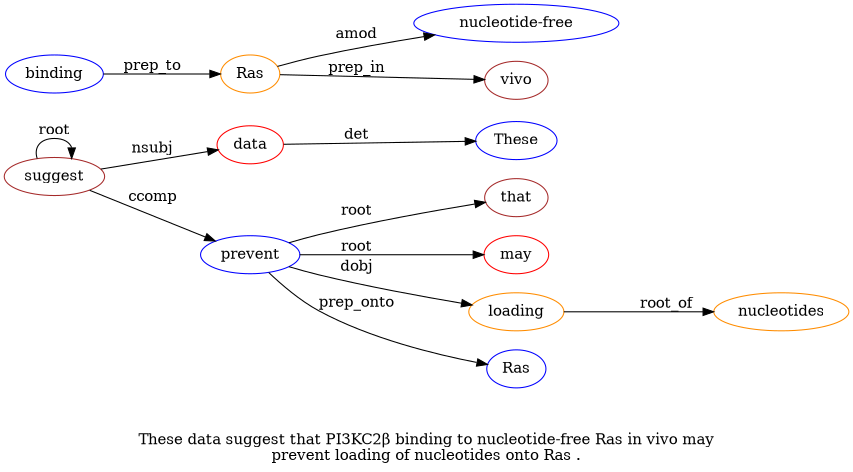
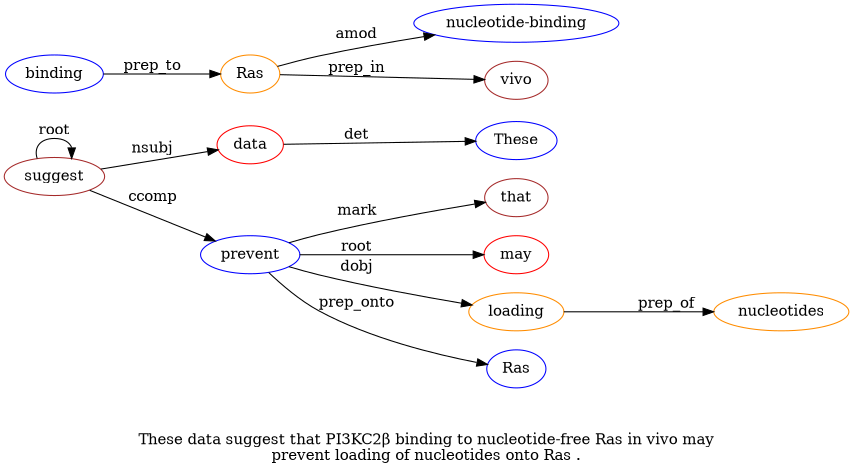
  digraph {
    label="These data suggest that PI3KC2β binding to nucleotide-free Ras in vivo may\nprevent loading of nucleotides onto Ras ."
    rankdir=LR
    node [color=blue fillcolor=white style=filled]
    n1 [color=red label=data]
    n2 [label=These]
    n3 [color=brown label=suggest]
    n4 [label=prevent]
    n5 [color=brown label=that]
    n6 [color=red label=may]
    n7 [color=darkorange label=loading]
    n8 [label=Ras]
    n9 [color=darkorange label=nucleotides]
    n10 [label=binding]
    n11 [color=darkorange label=Ras]
-   n12 [label="nucleotide-free"]
+   n12 [label="nucleotide-binding"]
    n13 [color=brown label=vivo]
    n1 -> n2 [label=det]
    n3 -> n1 [label=nsubj]
    n3 -> n3 [label=root]
    n3 -> n4 [label=ccomp]
-   n4 -> n5 [label=root]
+   n4 -> n5 [label=mark]
    n4 -> n6 [label=root]
    n4 -> n7 [label=dobj]
    n4 -> n8 [label=prep_onto]
-   n7 -> n9 [label=root_of]
+   n7 -> n9 [label=prep_of]
    n10 -> n11 [label=prep_to]
    n11 -> n12 [label=amod]
    n11 -> n13 [label=prep_in]
  }
